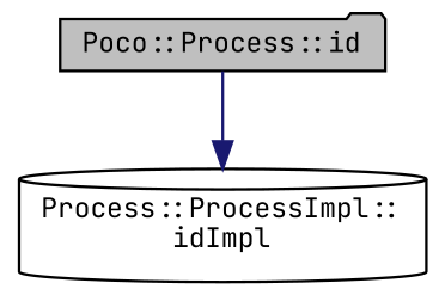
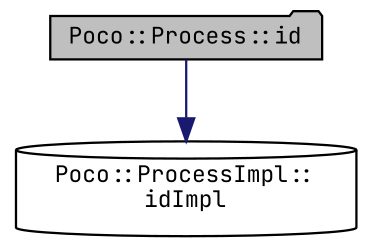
  digraph {
    rankdir=TB
    fontname="JetBrains Mono"
    node [color=black fontname="JetBrains Mono" fontsize=10 style=filled]
    n1 [fillcolor=grey75 fontcolor=black height=0.2 label="Poco::Process::id" shape=folder width=0.4]
-   n2 [fillcolor=white height=0.2 label="Process::ProcessImpl::\lidImpl" shape=cylinder width=0.4]
+   n2 [fillcolor=white height=0.2 label="Poco::ProcessImpl::\lidImpl" shape=cylinder width=0.4]
    n1 -> n2 [color=midnightblue fontname="JetBrains Mono" fontsize=10 labelfontname=Helvetica labelfontsize=10 style=solid]
  }
